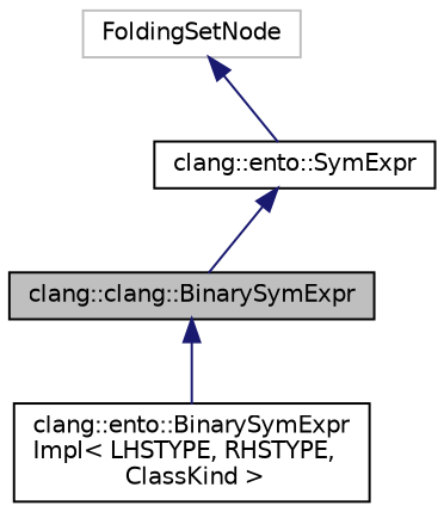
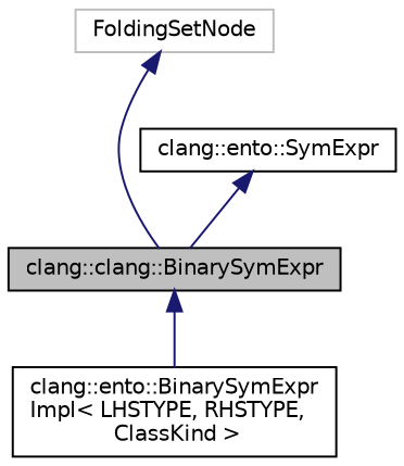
  digraph {
    node [color=black fontname=Helvetica fontsize=10 shape=record]
    edge [color=midnightblue dir=back fontname=Helvetica fontsize=10 labelfontname=Helvetica labelfontsize=10 style=solid]
    n1 [fillcolor=grey75 fontcolor=black height=0.2 label="clang::clang::BinarySymExpr" style=filled width=0.4]
    n2 [height=0.2 label="clang::ento::BinarySymExpr\lImpl\< LHSTYPE, RHSTYPE,\l ClassKind \>" width=0.4]
    n3 [height=0.2 label="clang::ento::SymExpr" width=0.4]
    n4 [color=grey75 height=0.2 label=FoldingSetNode width=0.4]
    n1 -> n2
    n3 -> n1
-   n4 -> n3
+   n4 -> n1
  }
